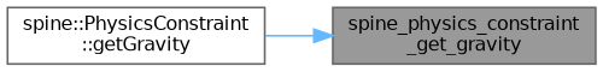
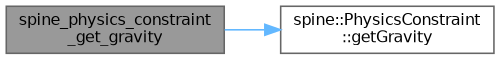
  digraph {
    rankdir=LR
    node [fontname=Helvetica fontsize=10 shape=box style=filled]
    n1 [color=gray40 fillcolor=grey60 fontcolor=black height=0.2 label="spine_physics_constraint\l_get_gravity" width=0.4]
    n2 [color=grey40 fillcolor=white height=0.2 label="spine::PhysicsConstraint\l::getGravity" width=0.4]
-   n2 -> n1 [color=steelblue1 fontname=Helvetica fontsize=10 labelfontname=Helvetica labelfontsize=10 style=solid]
+   n1 -> n2 [color=steelblue1 fontname=Helvetica fontsize=10 labelfontname=Helvetica labelfontsize=10 style=solid]
  }
